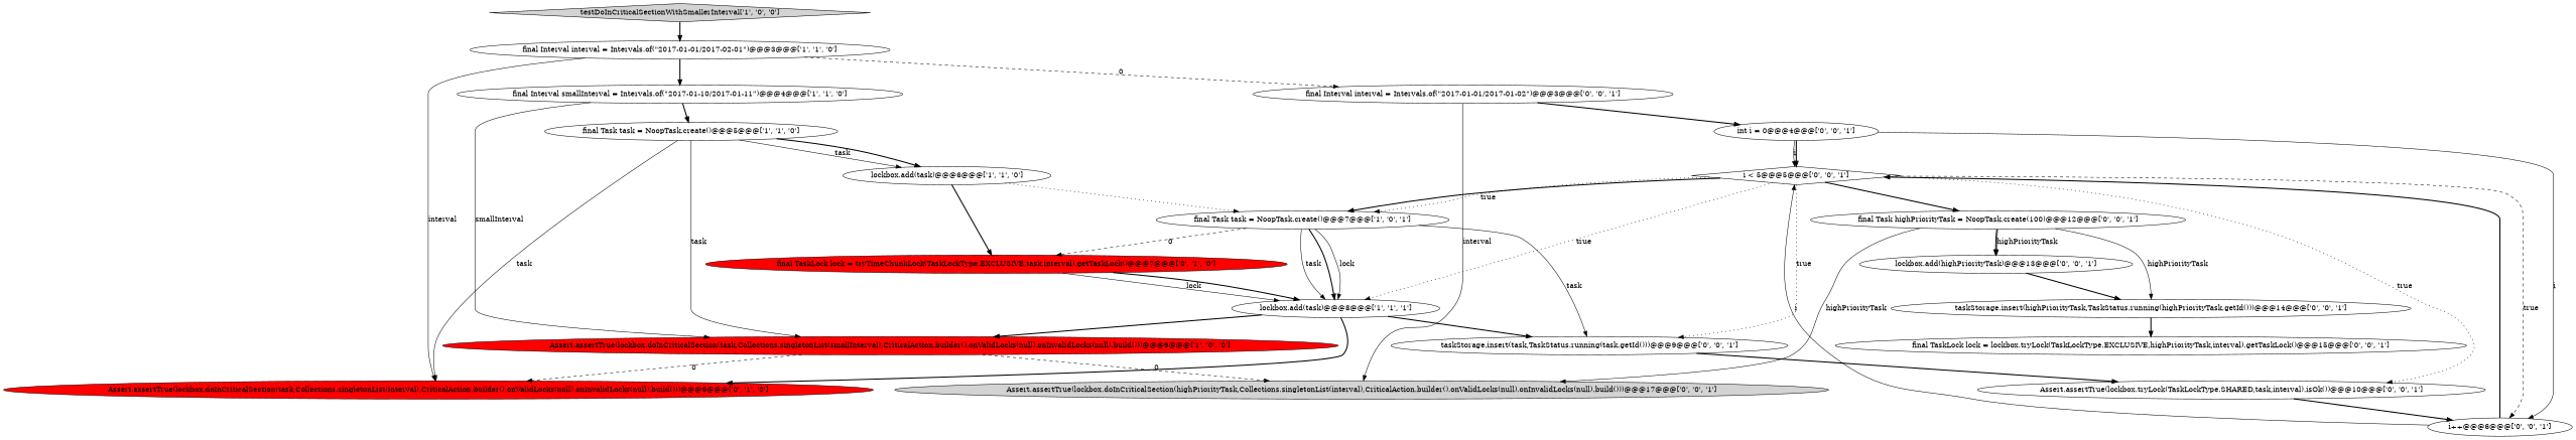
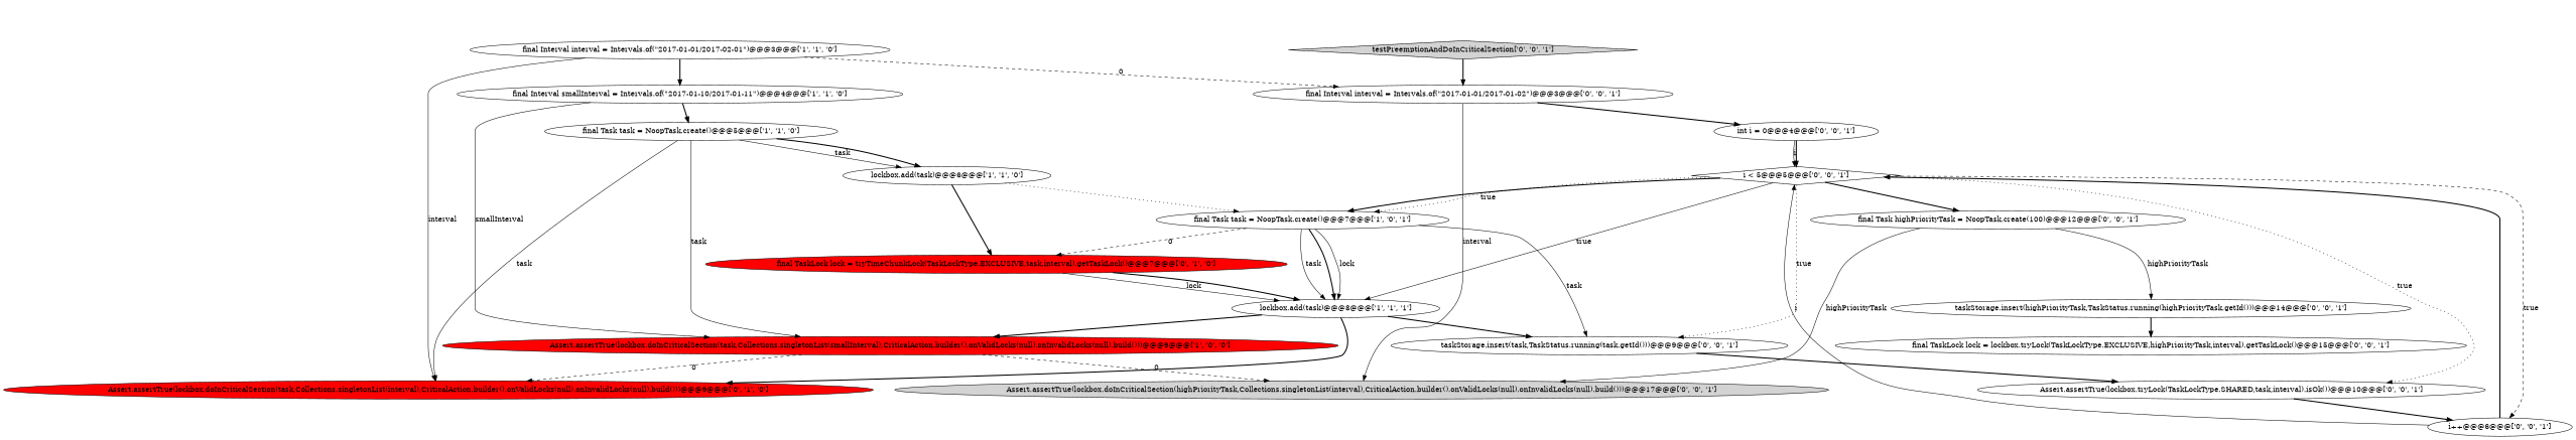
  digraph {
    fontname="DejaVu Serif"
    node [fillcolor=white fontname="DejaVu Serif" shape=ellipse style=filled]
    edge [fontname="DejaVu Serif" style=bold]
-   n1 [fillcolor=lightgray label="testDoInCriticalSectionWithSmallerInterval['1', '0', '0']" shape=diamond]
    n2 [label="final Interval interval = Intervals.of(\"2017-01-01/2017-02-01\")@@@3@@@['1', '1', '0']"]
    n3 [fillcolor=red label="Assert.assertTrue(lockbox.doInCriticalSection(task,Collections.singletonList(interval),CriticalAction.builder().onValidLocks(null).onInvalidLocks(null).build()))@@@9@@@['0', '1', '0']"]
    n4 [label="final Interval interval = Intervals.of(\"2017-01-01/2017-01-02\")@@@3@@@['0', '0', '1']"]
    n5 [label="final Interval smallInterval = Intervals.of(\"2017-01-10/2017-01-11\")@@@4@@@['1', '1', '0']"]
    n6 [fillcolor=lightgray label="Assert.assertTrue(lockbox.doInCriticalSection(highPriorityTask,Collections.singletonList(interval),CriticalAction.builder().onValidLocks(null).onInvalidLocks(null).build()))@@@17@@@['0', '0', '1']"]
    n7 [label="int i = 0@@@4@@@['0', '0', '1']"]
    n8 [fillcolor=red label="Assert.assertTrue(lockbox.doInCriticalSection(task,Collections.singletonList(smallInterval),CriticalAction.builder().onValidLocks(null).onInvalidLocks(null).build()))@@@9@@@['1', '0', '0']"]
    n9 [label="final Task task = NoopTask.create()@@@5@@@['1', '1', '0']"]
    n10 [fillcolor=red label="final TaskLock lock = tryTimeChunkLock(TaskLockType.EXCLUSIVE,task,interval).getTaskLock()@@@7@@@['0', '1', '0']"]
    n11 [label="lockbox.add(task)@@@8@@@['1', '1', '1']"]
    n12 [label="taskStorage.insert(task,TaskStatus.running(task.getId()))@@@9@@@['0', '0', '1']"]
    n13 [label="Assert.assertTrue(lockbox.tryLock(TaskLockType.SHARED,task,interval).isOk())@@@10@@@['0', '0', '1']"]
    n14 [label="final Task highPriorityTask = NoopTask.create(100)@@@12@@@['0', '0', '1']"]
    n15 [label="taskStorage.insert(highPriorityTask,TaskStatus.running(highPriorityTask.getId()))@@@14@@@['0', '0', '1']"]
-   n16 [label="lockbox.add(highPriorityTask)@@@13@@@['0', '0', '1']"]
    n17 [label="final TaskLock lock = lockbox.tryLock(TaskLockType.EXCLUSIVE,highPriorityTask,interval).getTaskLock()@@@15@@@['0', '0', '1']"]
    n18 [label="i < 5@@@5@@@['0', '0', '1']" shape=diamond]
    n19 [label="i++@@@6@@@['0', '0', '1']"]
    n20 [label="final Task task = NoopTask.create()@@@7@@@['1', '0', '1']"]
    n21 [label="lockbox.add(task)@@@6@@@['1', '1', '0']"]
-   n1 -> n2
+   n22 [fillcolor=lightgray label="testPreemptionAndDoInCriticalSection['0', '0', '1']" shape=diamond]
    n2 -> n3 [label=interval style=solid]
    n2 -> n4 [label=0 style=dashed]
    n2 -> n5
    n4 -> n6 [label=interval style=solid]
    n4 -> n7
    n5 -> n8 [label=smallInterval style=solid]
    n5 -> n9
    n7 -> n18 [label=i style=solid]
    n7 -> n18
-   n7 -> n19 [label=i style=solid]
    n8 -> n3 [label=0 style=dashed]
    n8 -> n6 [label=0 style=dashed]
    n9 -> n3 [label=task style=solid]
    n9 -> n8 [label=task style=solid]
    n9 -> n21 [label=task style=solid]
    n9 -> n21
    n10 -> n11 [label=lock style=solid]
    n10 -> n11
    n11 -> n3
    n11 -> n8
    n11 -> n12
    n12 -> n13
    n13 -> n19
    n14 -> n6 [label=highPriorityTask style=solid]
    n14 -> n15 [label=highPriorityTask style=solid]
-   n14 -> n16
-   n14 -> n16 [label=highPriorityTask style=solid]
    n15 -> n17
-   n16 -> n15
-   n18 -> n11 [label=true style=dotted]
+   n18 -> n11 [label=true style=solid]
    n18 -> n12 [label=true style=dotted]
    n18 -> n13 [label=true style=dotted]
    n18 -> n14
    n18 -> n19 [label=true style=dashed]
    n18 -> n20
    n18 -> n20 [label=true style=dotted]
    n19 -> n18 [label=i style=solid]
    n19 -> n18
    n20 -> n10 [label=0 style=dashed]
    n20 -> n11
    n20 -> n11 [label=lock style=solid]
    n20 -> n11 [label=task style=solid]
    n20 -> n12 [label=task style=solid]
    n21 -> n10
    n21 -> n20 [style=dotted]
+   n22 -> n4
  }
